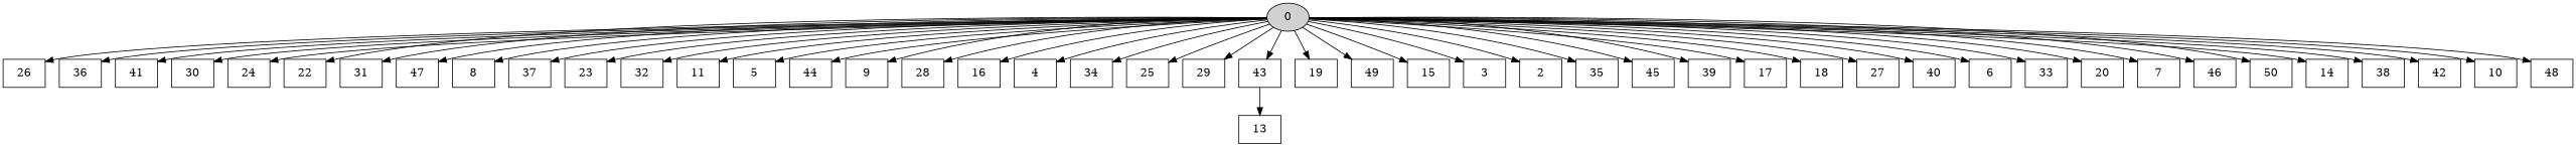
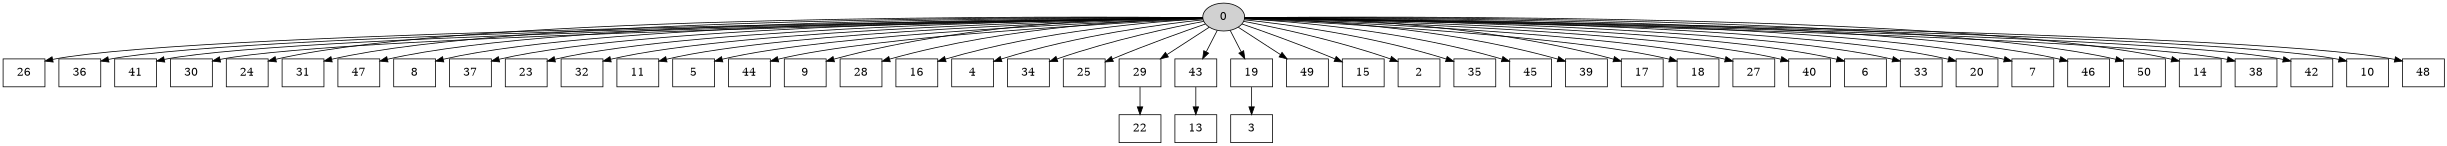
  digraph {
    fontname="DejaVu Serif"
    node [fillcolor=white fontname="DejaVu Serif" style=filled shape=box]
    edge [fontname="DejaVu Serif"]
    0 [fillcolor=grey82 shape=""]
    n2 [label="26\n"]
    n3 [label="36\n"]
    n4 [label="41\n"]
    n5 [label="30\n"]
    n6 [label="24\n"]
    n7 [label="22\n"]
    n8 [label="31\n"]
    n9 [label="47\n"]
    n10 [label="8\n"]
    n11 [label="37\n"]
    n12 [label="23\n"]
    n13 [label="32\n"]
    n14 [label="11\n"]
    n15 [label="5\n"]
    n16 [label="44\n"]
    n17 [label="9\n"]
    n18 [label="28\n"]
    n19 [label="16\n"]
    n20 [label="4\n"]
    n21 [label="34\n"]
    n22 [label="25\n"]
    n23 [label="29\n"]
    n24 [label="43\n"]
    n25 [label="19\n"]
    n26 [label="49\n"]
    n27 [label="15\n"]
    n28 [label="3\n"]
    n29 [label="2\n"]
    n30 [label="35\n"]
    n31 [label="45\n"]
    n32 [label="39\n"]
    n33 [label="17\n"]
    n34 [label="18\n"]
    n35 [label="27\n"]
    n36 [label="40\n"]
    n37 [label="6\n"]
    n38 [label="33\n"]
    n39 [label="20\n"]
    n40 [label="7\n"]
    n41 [label="46\n"]
    n42 [label="50\n"]
    n43 [label="14\n"]
    n44 [label="38\n"]
    n45 [label="42\n"]
    n46 [label="10\n"]
    n47 [label="48\n"]
    n48 [label="13\n"]
    0 -> n2
    0 -> n3
    0 -> n4
    0 -> n5
    0 -> n6
-   0 -> n7
+   n23 -> n7
    0 -> n8
    0 -> n9
    0 -> n10
    0 -> n11
    0 -> n12
    0 -> n13
    0 -> n14
    0 -> n15
    0 -> n16
    0 -> n17
    0 -> n18
    0 -> n19
    0 -> n20
    0 -> n21
    0 -> n22
    0 -> n23
    0 -> n24
    0 -> n25
    0 -> n26
    0 -> n27
-   0 -> n28
+   n25 -> n28
    0 -> n29
    0 -> n30
    0 -> n31
    0 -> n32
    0 -> n33
    0 -> n34
    0 -> n35
    0 -> n36
    0 -> n37
    0 -> n38
    0 -> n39
    0 -> n40
    0 -> n41
    0 -> n42
    0 -> n43
    0 -> n44
    0 -> n45
    0 -> n46
    0 -> n47
    n24 -> n48
  }
